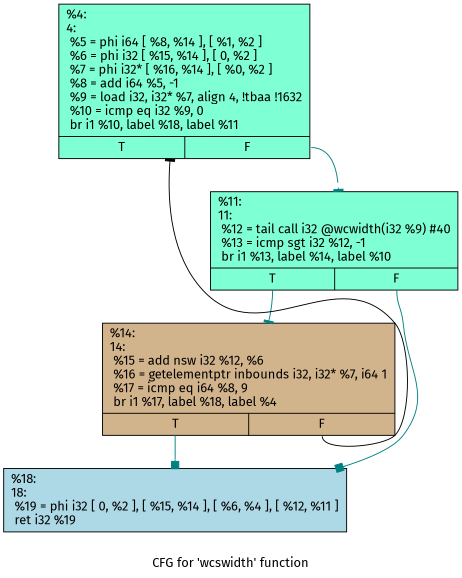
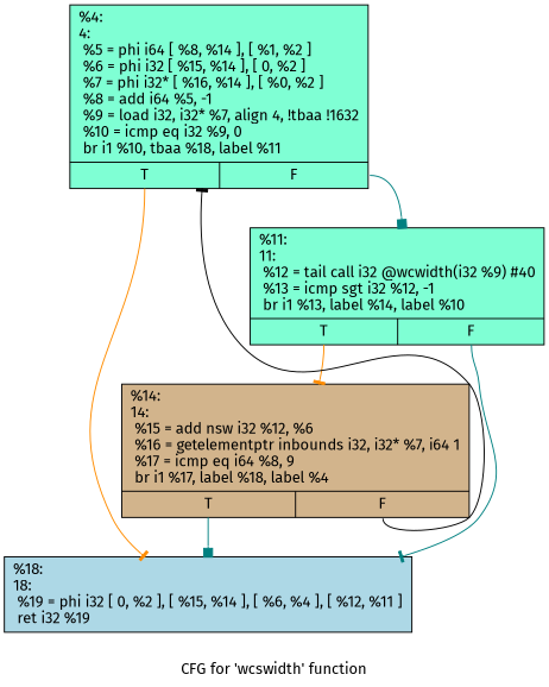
  digraph {
    fontname="Fira Sans"
    label="CFG for 'wcswidth' function"
    node [fillcolor=aquamarine fontname="Fira Sans" shape=record style=filled]
    edge [arrowhead=tee color=teal fontname="Fira Sans" tailport=s0]
    n1 [fillcolor=lightblue label="{%18:\l18:                                               \l  %19 = phi i32 [ 0, %2 ], [ %15, %14 ], [ %6, %4 ], [ %12, %11 ]\l  ret i32 %19\l}"]
-   n2 [label="{%4:\l4:                                                \l  %5 = phi i64 [ %8, %14 ], [ %1, %2 ]\l  %6 = phi i32 [ %15, %14 ], [ 0, %2 ]\l  %7 = phi i32* [ %16, %14 ], [ %0, %2 ]\l  %8 = add i64 %5, -1\l  %9 = load i32, i32* %7, align 4, !tbaa !1632\l  %10 = icmp eq i32 %9, 0\l  br i1 %10, label %18, label %11\l|{<s0>T|<s1>F}}"]
+   n2 [label="{%4:\l4:                                                \l  %5 = phi i64 [ %8, %14 ], [ %1, %2 ]\l  %6 = phi i32 [ %15, %14 ], [ 0, %2 ]\l  %7 = phi i32* [ %16, %14 ], [ %0, %2 ]\l  %8 = add i64 %5, -1\l  %9 = load i32, i32* %7, align 4, !tbaa !1632\l  %10 = icmp eq i32 %9, 0\l  br i1 %10, tbaa %18, label %11\l|{<s0>T|<s1>F}}"]
    n3 [label="{%11:\l11:                                               \l  %12 = tail call i32 @wcwidth(i32 %9) #40\l  %13 = icmp sgt i32 %12, -1\l  br i1 %13, label %14, label %10\l|{<s0>T|<s1>F}}"]
    n4 [fillcolor=tan label="{%14:\l14:                                               \l  %15 = add nsw i32 %12, %6\l  %16 = getelementptr inbounds i32, i32* %7, i64 1\l  %17 = icmp eq i64 %8, 9\l  br i1 %17, label %18, label %4\l|{<s0>T|<s1>F}}"]
-   n2 -> n3 [tailport=s1]
-   n3 -> n1 [arrowhead=box tailport=s1]
-   n3 -> n4
+   n2 -> n1 [color=darkorange]
+   n2 -> n3 [arrowhead=box tailport=s1]
+   n3 -> n1 [tailport=s1]
+   n3 -> n4 [color=darkorange]
    n4 -> n1 [arrowhead=box]
    n4 -> n2 [color=black tailport=s1]
  }
